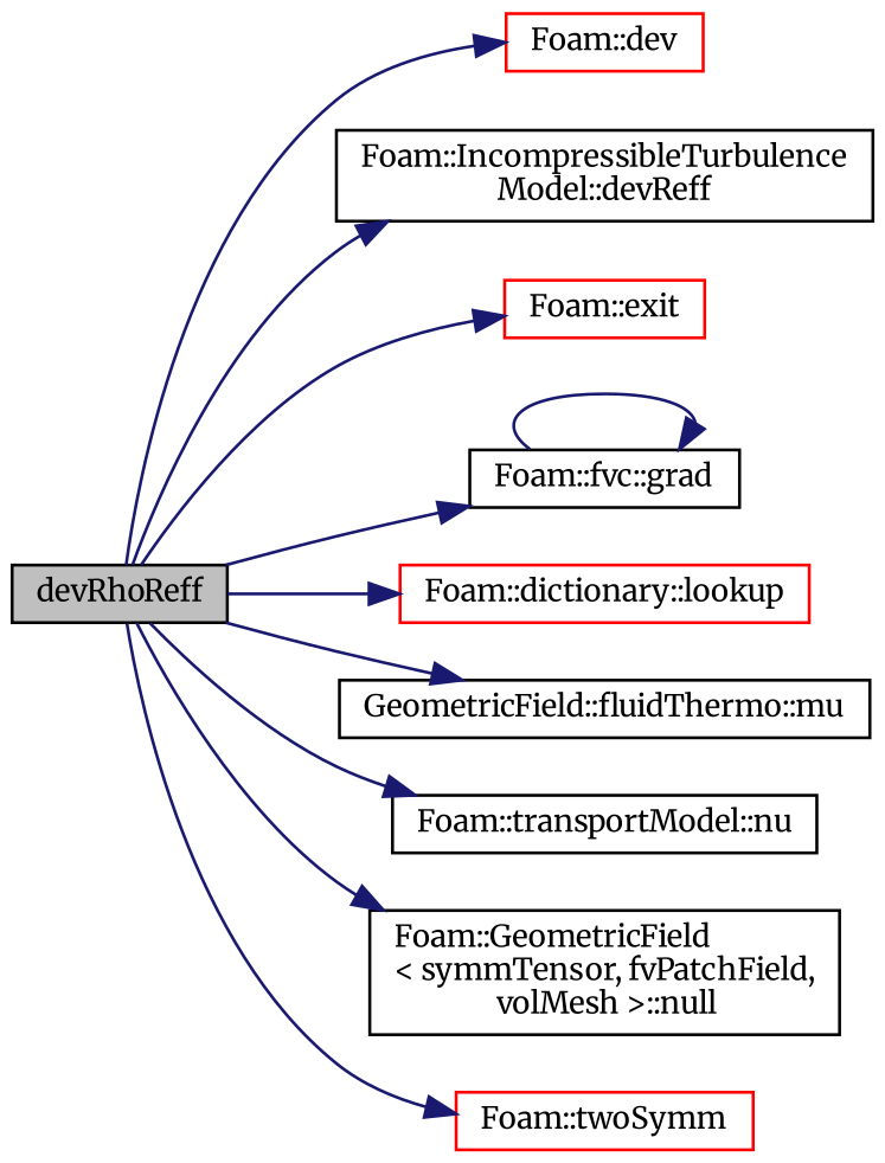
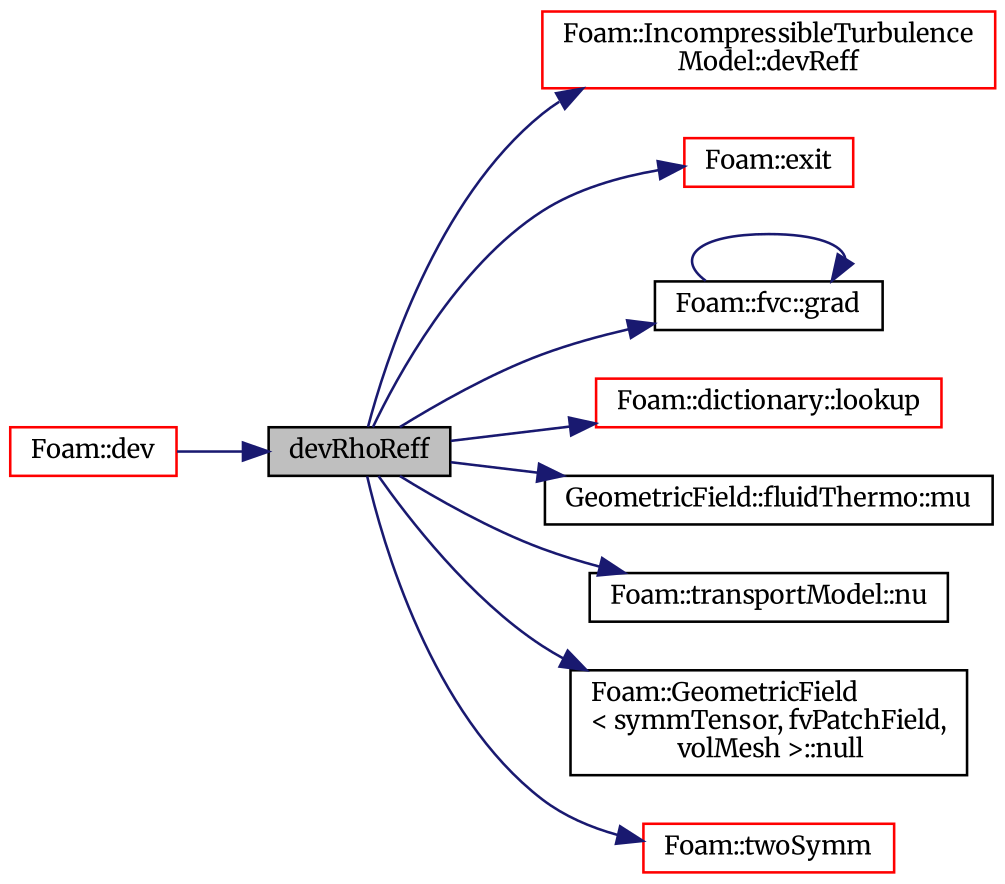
  digraph {
    fontname=Merriweather
    rankdir=LR
    node [color=black fontname=Merriweather fontsize=10 shape=record]
    edge [color=midnightblue fontname=Merriweather fontsize=10 labelfontname=Helvetica labelfontsize=10 style=solid]
    n1 [fillcolor=grey75 fontcolor=black height=0.2 label=devRhoReff style=filled width=0.4]
    n2 [color=red height=0.2 label="Foam::dev" width=0.4]
-   n3 [height=0.2 label="Foam::IncompressibleTurbulence\lModel::devReff" width=0.4]
+   n3 [color=red height=0.2 label="Foam::IncompressibleTurbulence\lModel::devReff" width=0.4]
    n4 [color=red height=0.2 label="Foam::exit" width=0.4]
    n5 [height=0.2 label="Foam::fvc::grad" width=0.4]
    n6 [color=red height=0.2 label="Foam::dictionary::lookup" width=0.4]
    n7 [height=0.2 label="GeometricField::fluidThermo::mu" width=0.4]
    n8 [height=0.2 label="Foam::transportModel::nu" width=0.4]
    n9 [height=0.2 label="Foam::GeometricField\l\< symmTensor, fvPatchField,\l volMesh \>::null" width=0.4]
    n10 [color=red height=0.2 label="Foam::twoSymm" width=0.4]
-   n1 -> n2
+   n2 -> n1
    n1 -> n3
    n1 -> n4
    n1 -> n5
    n1 -> n6
    n1 -> n7
    n1 -> n8
    n1 -> n9
    n1 -> n10
    n5 -> n5
  }
